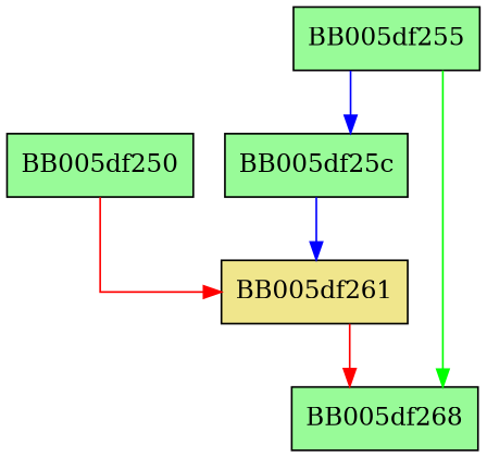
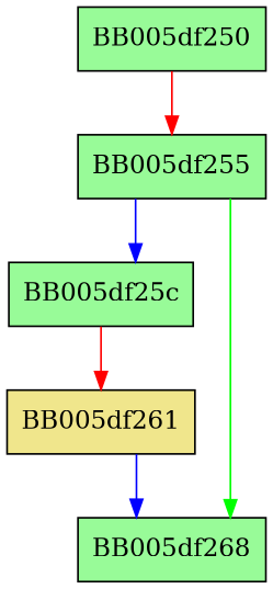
  digraph {
    splines=ortho
    node [fillcolor=palegreen shape=box style=filled]
    edge [color=red]
    BB005df250
    BB005df255
    BB005df261 [fillcolor=khaki]
    BB005df25c
    BB005df268
-   BB005df250 -> BB005df261
+   BB005df250 -> BB005df255
    BB005df255 -> BB005df25c [color=blue]
    BB005df255 -> BB005df268 [color=green]
-   BB005df261 -> BB005df268
-   BB005df25c -> BB005df261 [color=blue]
+   BB005df261 -> BB005df268 [color=blue]
+   BB005df25c -> BB005df261
  }
